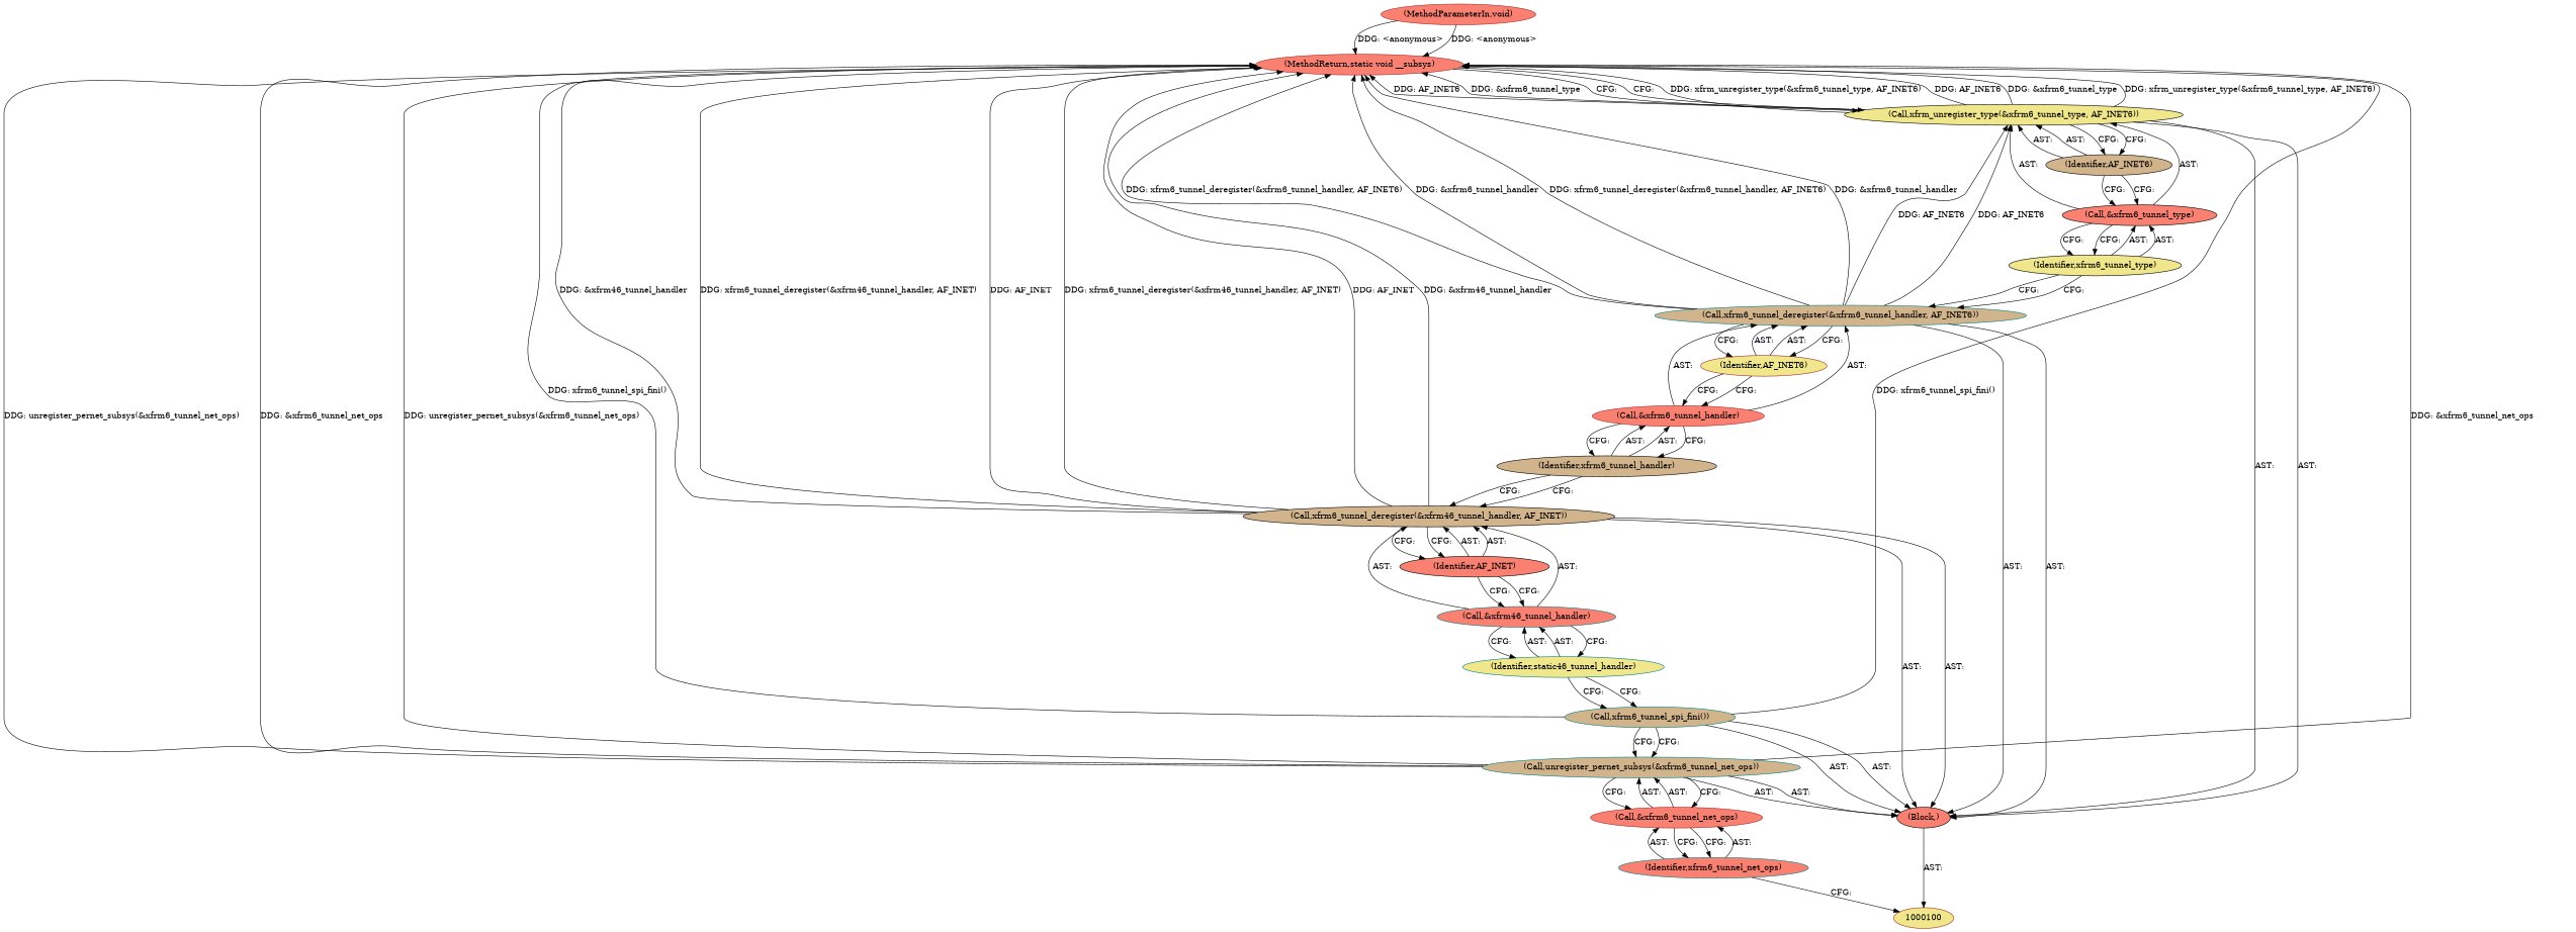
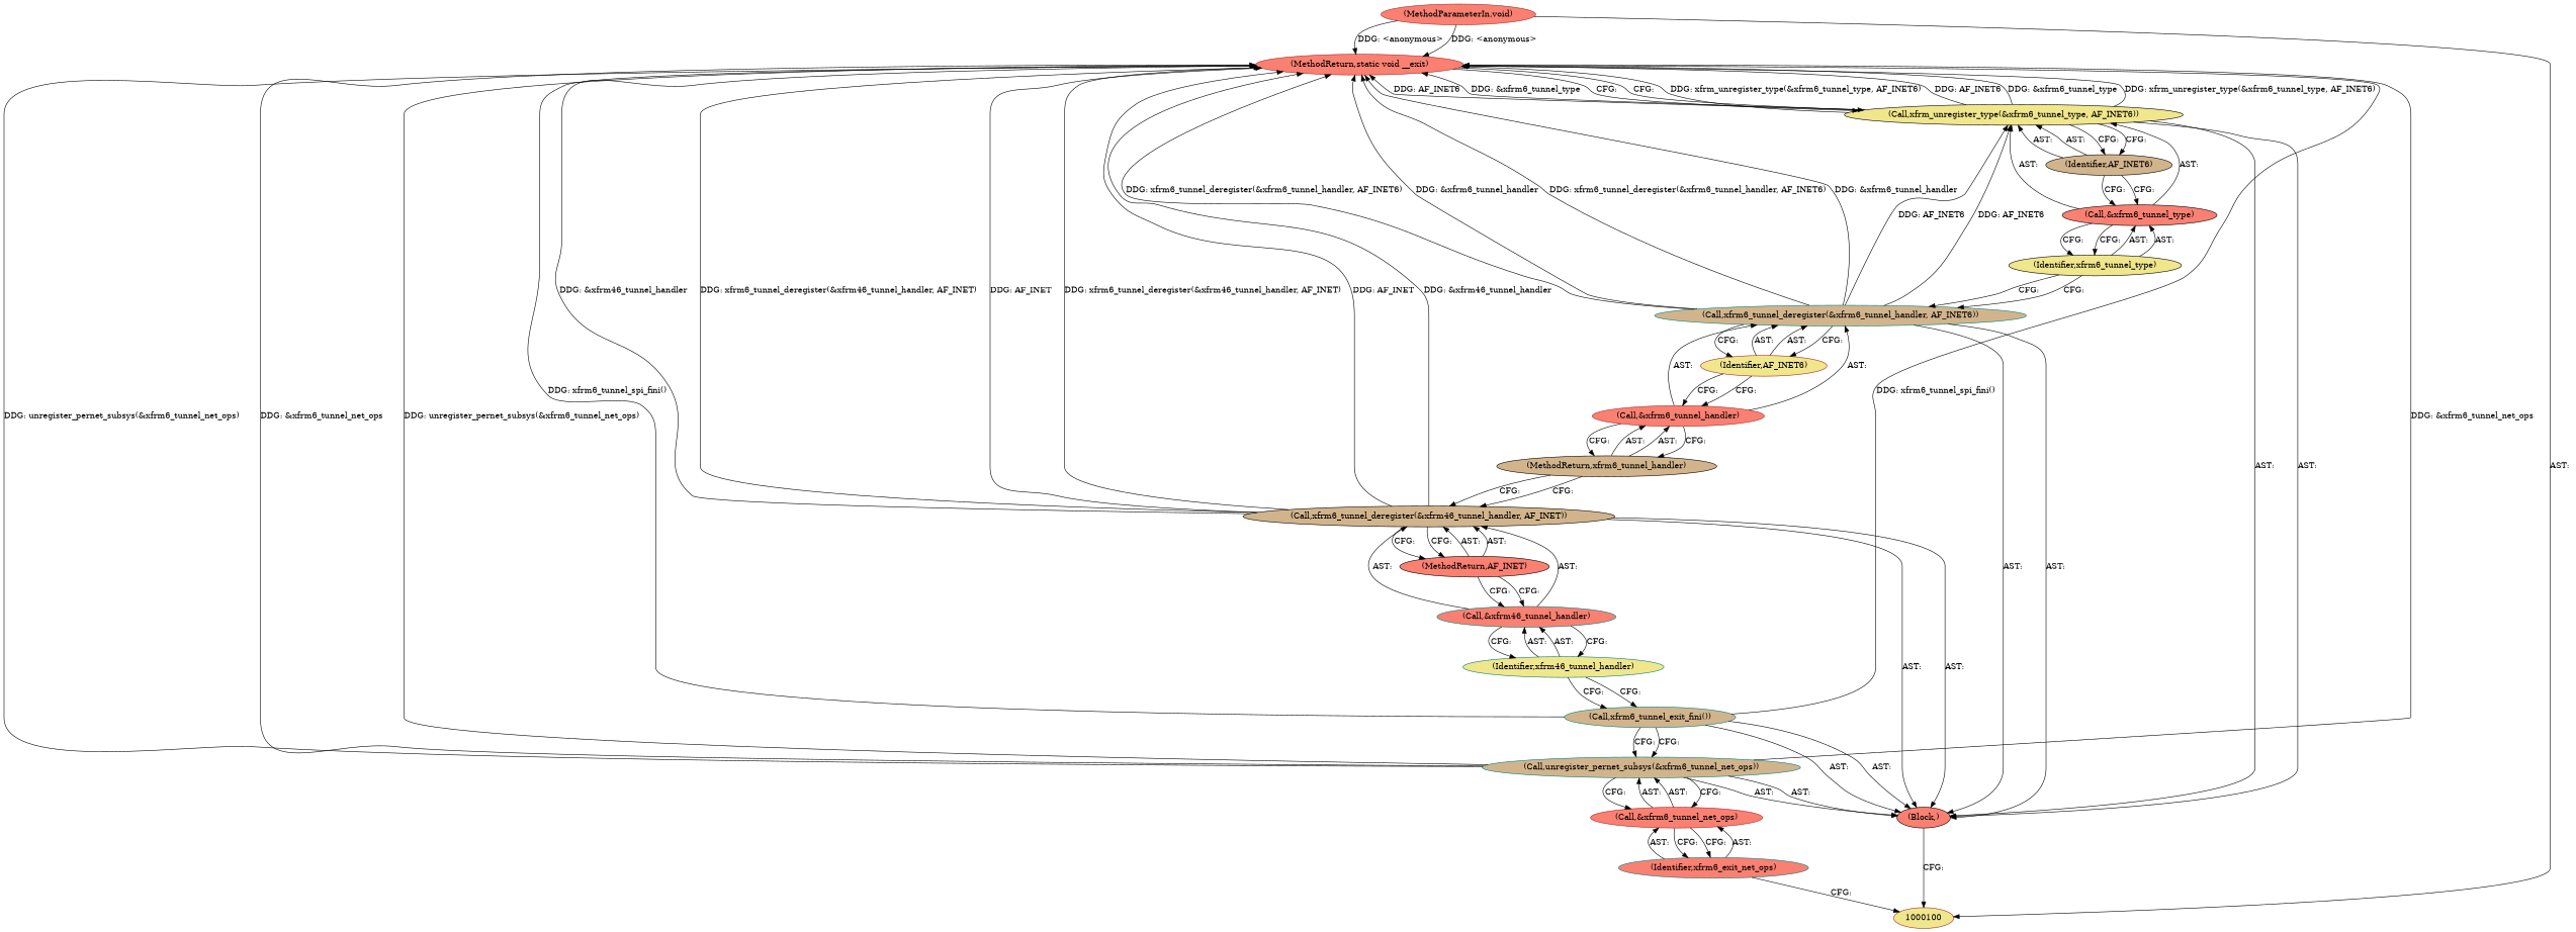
  digraph {
    node [color=black fillcolor=salmon style=filled]
-   n1 [color=brown label="(MethodReturn,static void __subsys)"]
+   n1 [color=brown label="(MethodReturn,static void __exit)"]
    n2 [fillcolor=khaki label="(Call,xfrm_unregister_type(&xfrm6_tunnel_type, AF_INET6))"]
    n3 [label="(Block,)"]
    n4 [fillcolor=tan label="(Identifier,AF_INET6)"]
    1000100 [color=brown fillcolor=khaki]
    n6 [color=brown label="(MethodParameterIn,void)"]
    n7 [color=teal fillcolor=tan label="(Call,unregister_pernet_subsys(&xfrm6_tunnel_net_ops))"]
    n8 [color=brown label="(Call,&xfrm6_tunnel_net_ops)"]
-   n9 [color=teal label="(Identifier,xfrm6_tunnel_net_ops)"]
-   n10 [color=teal fillcolor=tan label="(Call,xfrm6_tunnel_spi_fini())"]
+   n9 [color=teal label="(Identifier,xfrm6_exit_net_ops)"]
+   n10 [color=teal fillcolor=tan label="(Call,xfrm6_tunnel_exit_fini())"]
    n11 [fillcolor=tan label="(Call,xfrm6_tunnel_deregister(&xfrm46_tunnel_handler, AF_INET))"]
-   n12 [label="(Identifier,AF_INET)"]
+   n12 [label="(MethodReturn,AF_INET)"]
    n13 [color=teal label="(Call,&xfrm46_tunnel_handler)"]
-   n14 [color=teal fillcolor=khaki label="(Identifier,static46_tunnel_handler)"]
+   n14 [color=teal fillcolor=khaki label="(Identifier,xfrm46_tunnel_handler)"]
    n15 [color=teal fillcolor=tan label="(Call,xfrm6_tunnel_deregister(&xfrm6_tunnel_handler, AF_INET6))"]
    n16 [color=brown fillcolor=khaki label="(Identifier,AF_INET6)"]
    n17 [color=brown label="(Call,&xfrm6_tunnel_handler)"]
-   n18 [fillcolor=tan label="(Identifier,xfrm6_tunnel_handler)"]
+   n18 [fillcolor=tan label="(MethodReturn,xfrm6_tunnel_handler)"]
    n19 [label="(Call,&xfrm6_tunnel_type)"]
    n20 [fillcolor=khaki label="(Identifier,xfrm6_tunnel_type)"]
    n1 -> n2 [label="CFG: "]
    n1 -> n2 [label="CFG: "]
    n2 -> n1 [label="DDG: xfrm_unregister_type(&xfrm6_tunnel_type, AF_INET6)"]
    n2 -> n1 [label="DDG: AF_INET6"]
    n2 -> n1 [label="DDG: &xfrm6_tunnel_type"]
    n2 -> n1 [label="DDG: xfrm_unregister_type(&xfrm6_tunnel_type, AF_INET6)"]
    n2 -> n1 [label="DDG: AF_INET6"]
    n2 -> n1 [label="DDG: &xfrm6_tunnel_type"]
    n2 -> n3 [label="AST: "]
    n2 -> n3 [label="AST: "]
    n2 -> n4 [label="CFG: "]
    n2 -> n4 [label="CFG: "]
-   n3 -> 1000100 [label="AST: "]
+   n3 -> 1000100 [label="CFG: "]
    n4 -> n2 [label="AST: "]
    n4 -> n2 [label="AST: "]
    n4 -> n19 [label="CFG: "]
    n4 -> n19 [label="CFG: "]
    n6 -> n1 [label="DDG: <anonymous>"]
    n6 -> n1 [label="DDG: <anonymous>"]
+   n6 -> 1000100 [label="AST: "]
    n7 -> n1 [label="DDG: &xfrm6_tunnel_net_ops"]
    n7 -> n1 [label="DDG: unregister_pernet_subsys(&xfrm6_tunnel_net_ops)"]
    n7 -> n1 [label="DDG: &xfrm6_tunnel_net_ops"]
    n7 -> n1 [label="DDG: unregister_pernet_subsys(&xfrm6_tunnel_net_ops)"]
    n7 -> n3 [label="AST: "]
    n7 -> n3 [label="AST: "]
    n7 -> n8 [label="CFG: "]
    n7 -> n8 [label="CFG: "]
    n8 -> n7 [label="AST: "]
    n8 -> n7 [label="AST: "]
    n8 -> n9 [label="CFG: "]
    n8 -> n9 [label="CFG: "]
    n9 -> 1000100 [label="CFG: "]
    n9 -> n8 [label="AST: "]
    n9 -> n8 [label="AST: "]
    n10 -> n1 [label="DDG: xfrm6_tunnel_spi_fini()"]
    n10 -> n1 [label="DDG: xfrm6_tunnel_spi_fini()"]
    n10 -> n3 [label="AST: "]
    n10 -> n3 [label="AST: "]
    n10 -> n7 [label="CFG: "]
    n10 -> n7 [label="CFG: "]
    n11 -> n1 [label="DDG: &xfrm46_tunnel_handler"]
    n11 -> n1 [label="DDG: xfrm6_tunnel_deregister(&xfrm46_tunnel_handler, AF_INET)"]
    n11 -> n1 [label="DDG: AF_INET"]
    n11 -> n1 [label="DDG: &xfrm46_tunnel_handler"]
    n11 -> n1 [label="DDG: xfrm6_tunnel_deregister(&xfrm46_tunnel_handler, AF_INET)"]
    n11 -> n1 [label="DDG: AF_INET"]
    n11 -> n3 [label="AST: "]
    n11 -> n3 [label="AST: "]
    n11 -> n12 [label="CFG: "]
    n11 -> n12 [label="CFG: "]
    n12 -> n11 [label="AST: "]
    n12 -> n11 [label="AST: "]
    n12 -> n13 [label="CFG: "]
    n12 -> n13 [label="CFG: "]
    n13 -> n11 [label="AST: "]
    n13 -> n11 [label="AST: "]
    n13 -> n14 [label="CFG: "]
    n13 -> n14 [label="CFG: "]
    n14 -> n10 [label="CFG: "]
    n14 -> n10 [label="CFG: "]
    n14 -> n13 [label="AST: "]
    n14 -> n13 [label="AST: "]
    n15 -> n1 [label="DDG: &xfrm6_tunnel_handler"]
    n15 -> n1 [label="DDG: xfrm6_tunnel_deregister(&xfrm6_tunnel_handler, AF_INET6)"]
    n15 -> n1 [label="DDG: &xfrm6_tunnel_handler"]
    n15 -> n1 [label="DDG: xfrm6_tunnel_deregister(&xfrm6_tunnel_handler, AF_INET6)"]
    n15 -> n2 [label="DDG: AF_INET6"]
    n15 -> n2 [label="DDG: AF_INET6"]
    n15 -> n3 [label="AST: "]
    n15 -> n3 [label="AST: "]
    n15 -> n16 [label="CFG: "]
    n15 -> n16 [label="CFG: "]
    n16 -> n15 [label="AST: "]
    n16 -> n15 [label="AST: "]
    n16 -> n17 [label="CFG: "]
    n16 -> n17 [label="CFG: "]
    n17 -> n15 [label="AST: "]
    n17 -> n15 [label="AST: "]
    n17 -> n18 [label="CFG: "]
    n17 -> n18 [label="CFG: "]
    n18 -> n11 [label="CFG: "]
    n18 -> n11 [label="CFG: "]
    n18 -> n17 [label="AST: "]
    n18 -> n17 [label="AST: "]
    n19 -> n2 [label="AST: "]
    n19 -> n2 [label="AST: "]
    n19 -> n20 [label="CFG: "]
    n19 -> n20 [label="CFG: "]
    n20 -> n15 [label="CFG: "]
    n20 -> n15 [label="CFG: "]
    n20 -> n19 [label="AST: "]
    n20 -> n19 [label="AST: "]
  }
